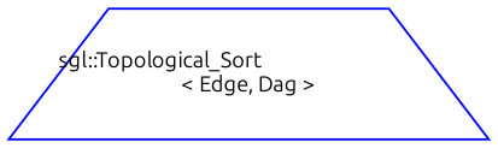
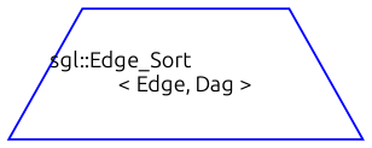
  digraph {
    rankdir=LR
    fontname=Ubuntu
-   n1 [color=blue fillcolor=white fontname=Ubuntu fontsize=10 height=0.2 label="sgl::Topological_Sort\l\< Edge, Dag \>" shape=trapezium style=filled width=0.4]
+   n1 [color=blue fillcolor=white fontname=Ubuntu fontsize=10 height=0.2 label="sgl::Edge_Sort\l\< Edge, Dag \>" shape=trapezium style=filled width=0.4]
  }
